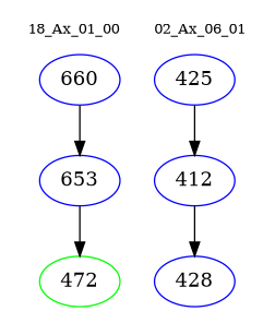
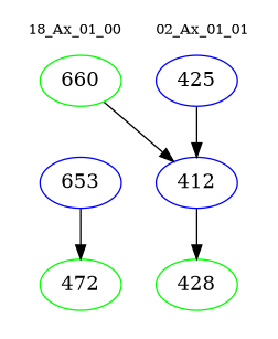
  digraph {
    node [color=green]
    edge [color=black]
-   n1 [color=blue label=660]
+   n1 [label=660]
    n2 [color=blue label=653]
    n3 [label=472]
    n4 [color=blue label=425]
    n5 [color=blue label=412]
-   n6 [color=blue label=428]
+   n6 [label=428]
    subgraph cluster_1 {
      color=white
      fontsize=10
      label="18_Ax_01_00"
      n1
      n2
      n3
    }
    subgraph cluster_2 {
      color=white
      fontsize=10
-     label="02_Ax_06_01"
+     label="02_Ax_01_01"
      n4
      n5
      n6
    }
-   n1 -> n2
+   n1 -> n5
    n2 -> n3
    n4 -> n5
    n5 -> n6
  }
